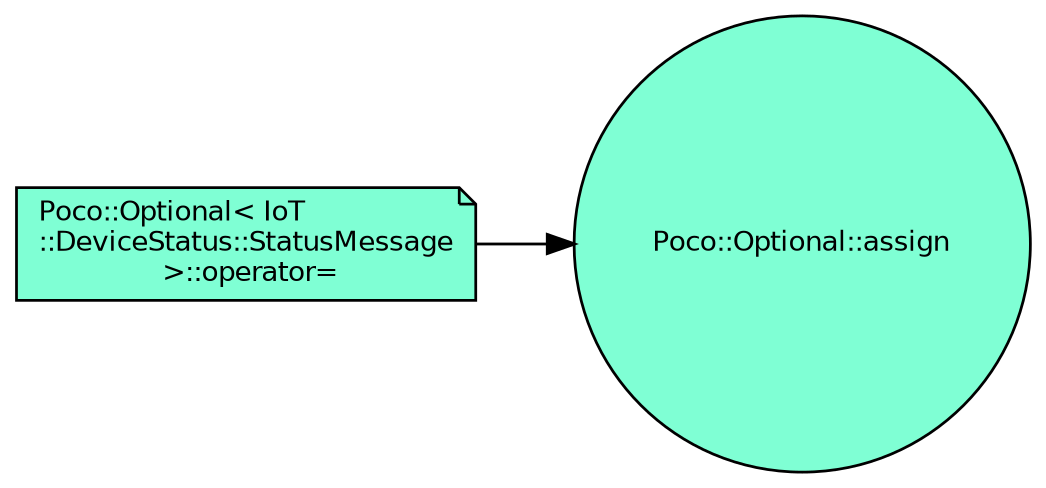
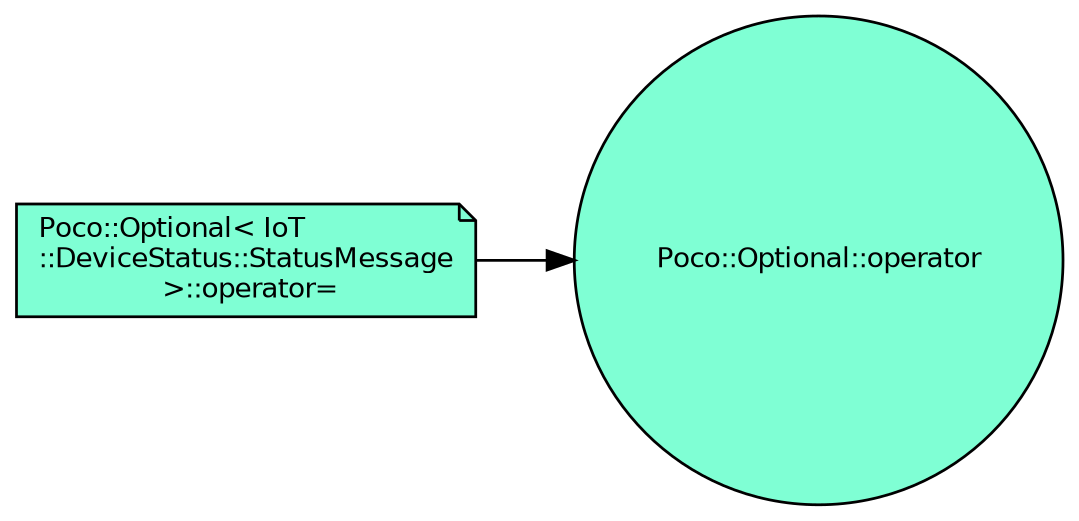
  digraph {
    rankdir=RL
    node [color=black fillcolor=aquamarine fontname=Helvetica fontsize=10 style=filled]
-   n1 [fontcolor=black height=0.2 label="Poco::Optional::assign" shape=circle width=0.4]
+   n1 [fontcolor=black height=0.2 label="Poco::Optional::operator" shape=circle width=0.4]
    n2 [height=0.2 label="Poco::Optional\< IoT\l::DeviceStatus::StatusMessage\l \>::operator=" shape=note width=0.4]
    n1 -> n2 [color=black dir=back fontname=Helvetica fontsize=10 labelfontname=Helvetica labelfontsize=10 style=solid]
  }
